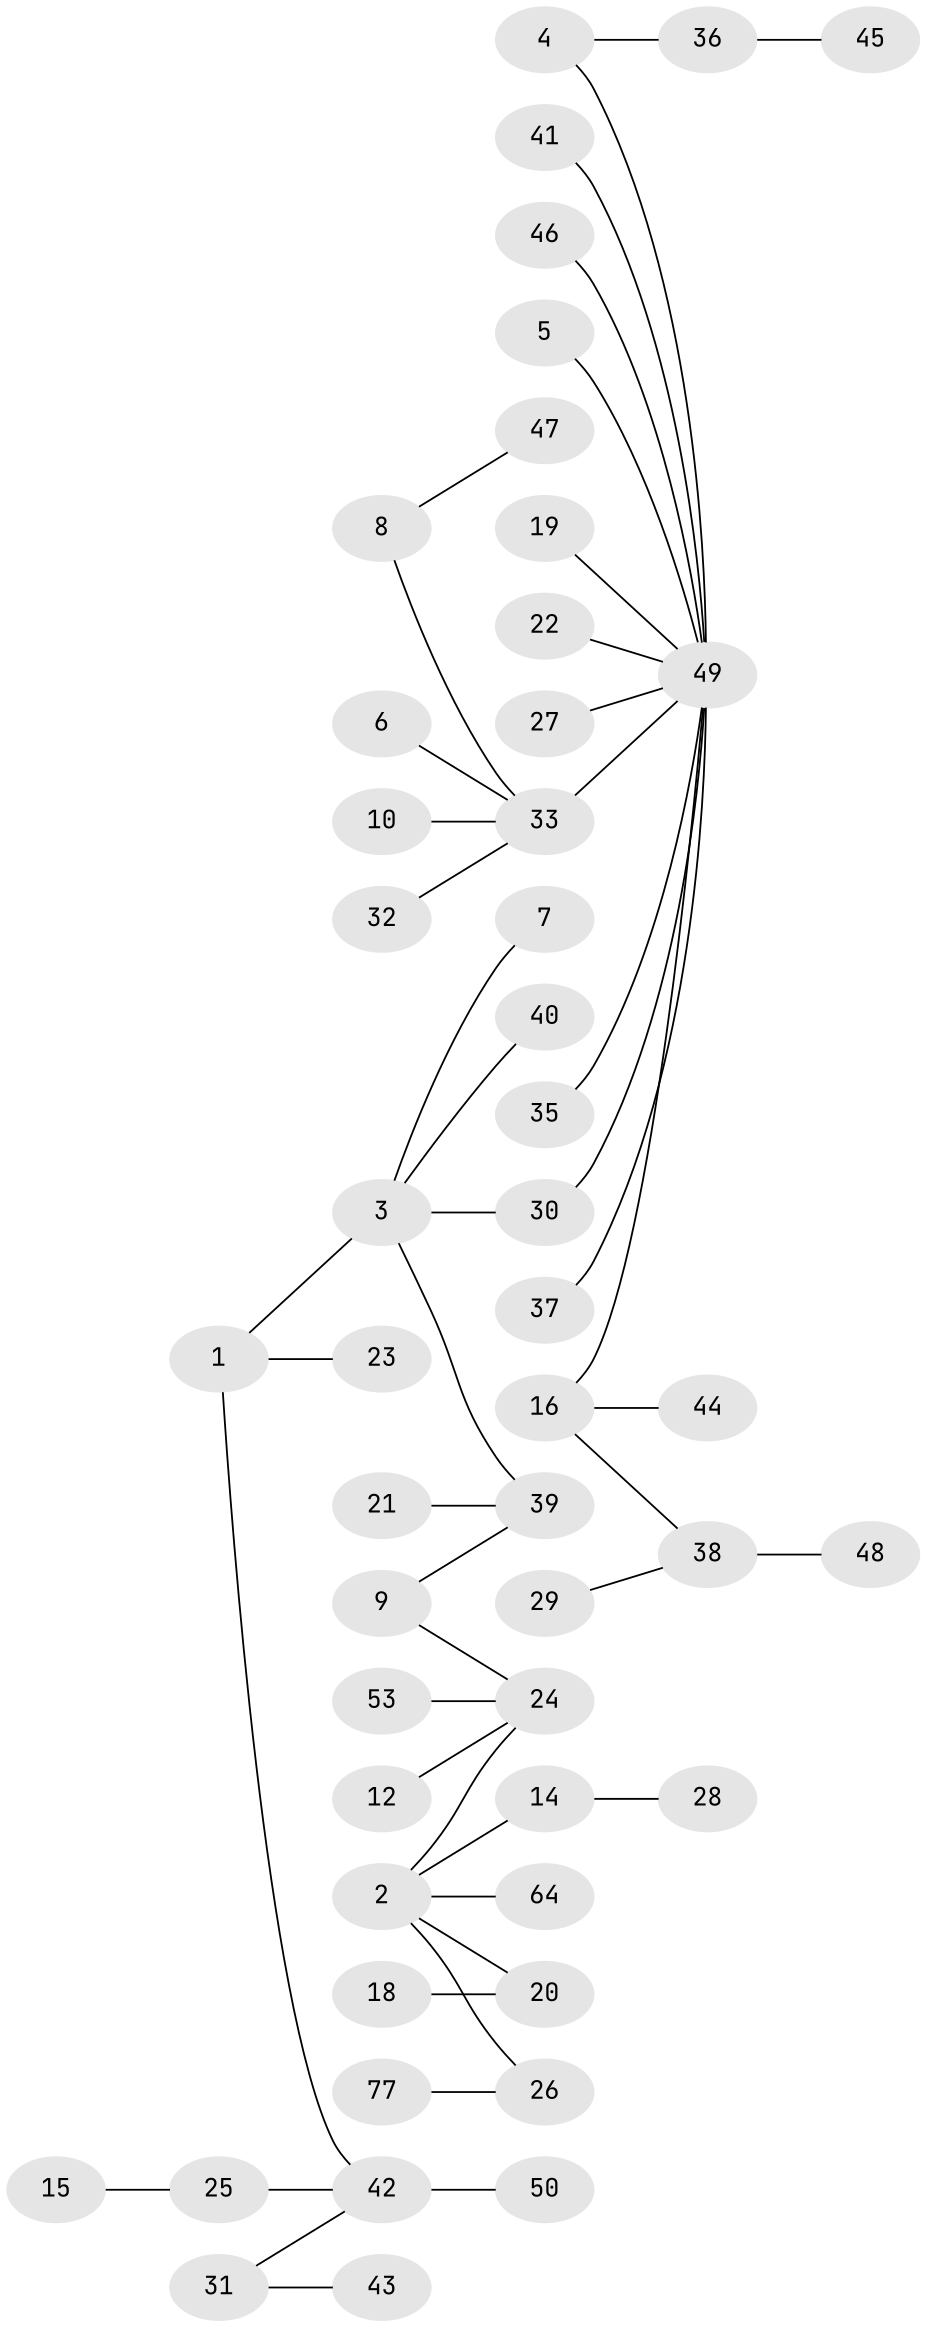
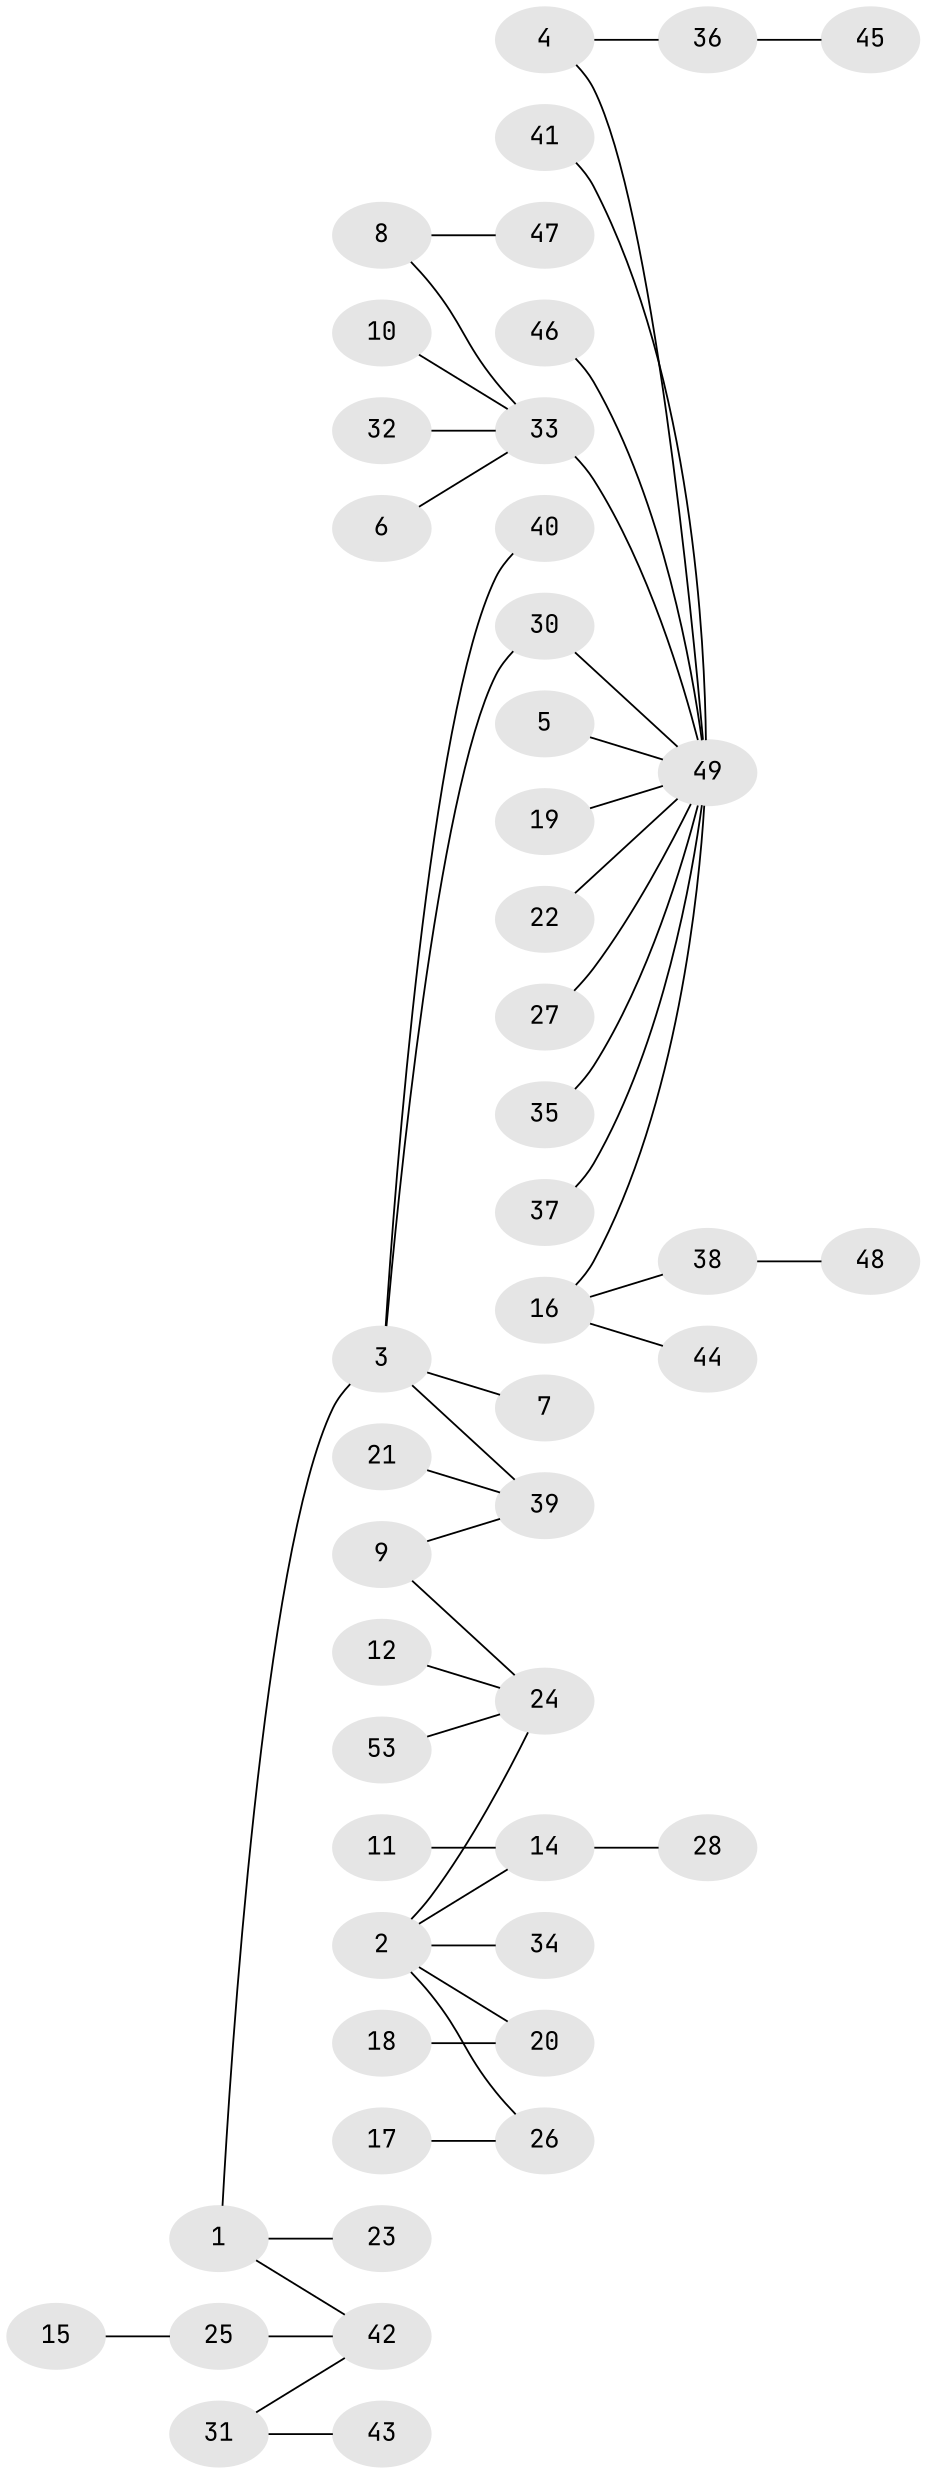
  graph {
    fontname="JetBrains Mono"
    rankdir=LR
    node [color=gray90 fontname="JetBrains Mono" style=filled]
    edge [fontname="JetBrains Mono" weight=1.0]
    1
    3
    23
    42
    7
    30
    39
    40
-   50
    2
    14
    20
    24
    26
-   34 [label=64]
+   34
    28
    49
    4
    36
    45
    5
    6
    33
    8
    47
    9
    10
+   11
    12
    n30 [label=53]
    15
    25
    16
    38
    44
    48
-   17 [label=77]
+   17
    18
    19
    21
    22
    27
-   29
    31
    43
    32
    35
    37
    41
    46
    1 -- 3
    1 -- 23
    1 -- 42
    3 -- 7
    3 -- 30
    3 -- 39
    3 -- 40
-   42 -- 50
    30 -- 49
    2 -- 14
    2 -- 20
    2 -- 24
    2 -- 26
    2 -- 34
    14 -- 28
    4 -- 49
    4 -- 36
    36 -- 45
    5 -- 49
    6 -- 33
    33 -- 49
    8 -- 33
    8 -- 47
    9 -- 39
    9 -- 24
    10 -- 33
+   11 -- 14
    12 -- 24
    n30 -- 24
    15 -- 25
    25 -- 42
    16 -- 49
    16 -- 38
    16 -- 44
    38 -- 48
    17 -- 26
    18 -- 20
    19 -- 49
    21 -- 39
    22 -- 49
    27 -- 49
-   29 -- 38
    31 -- 42
    31 -- 43
    32 -- 33
    35 -- 49
    37 -- 49
    41 -- 49
    46 -- 49
  }
